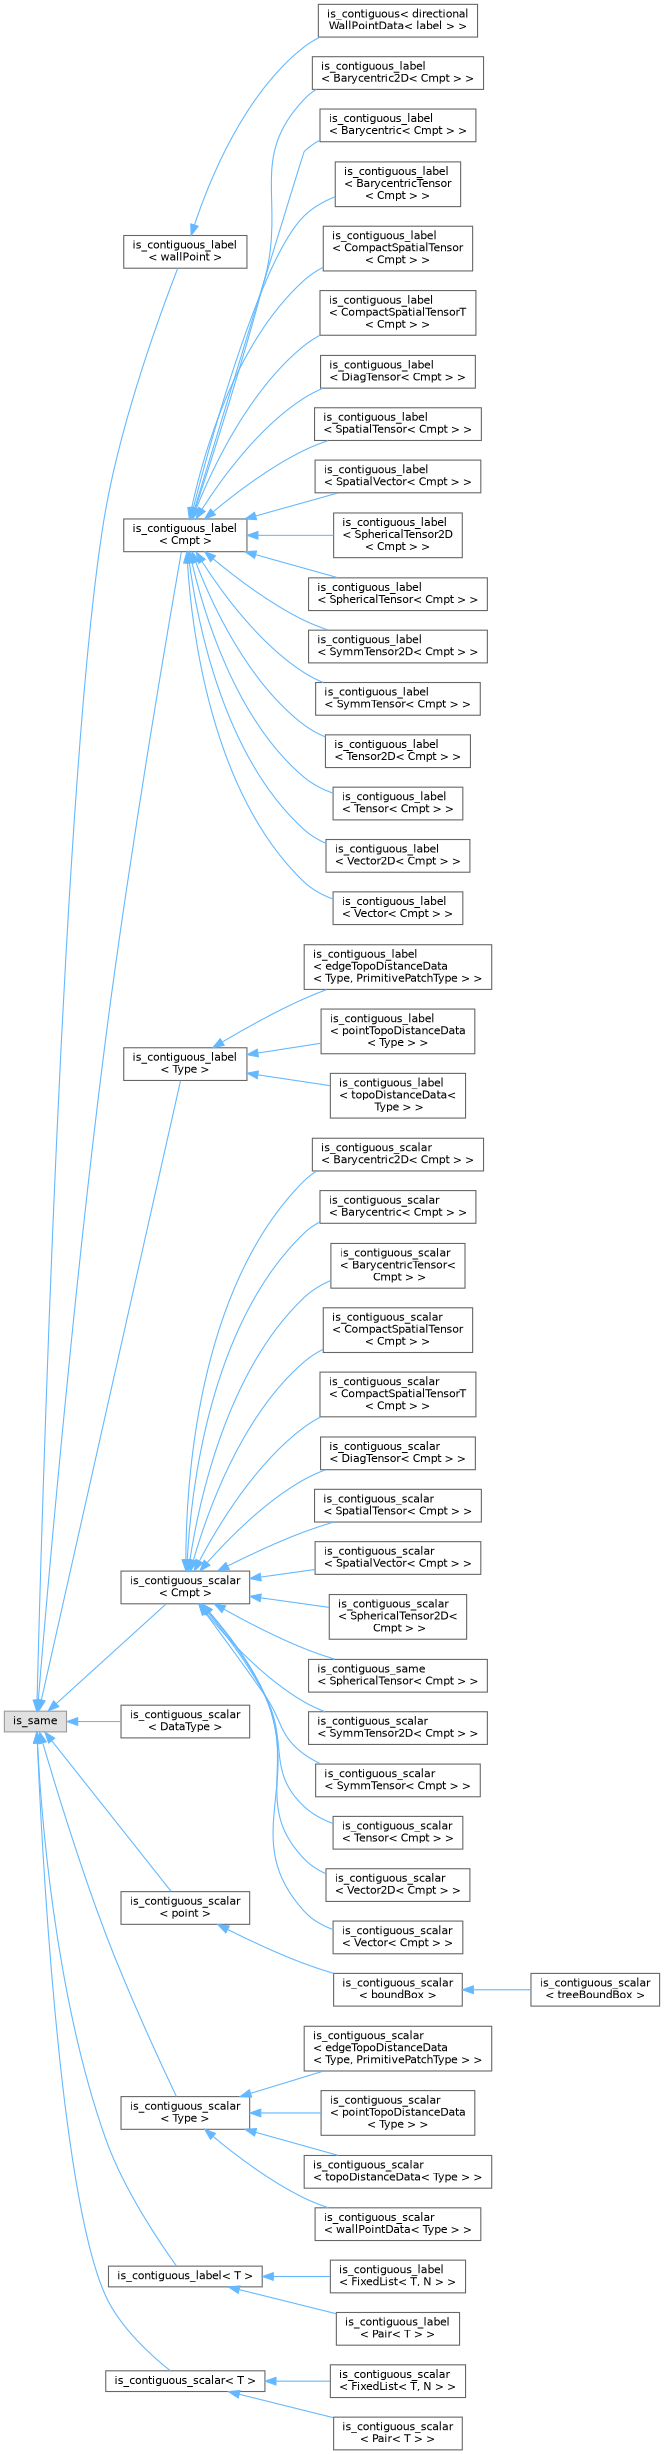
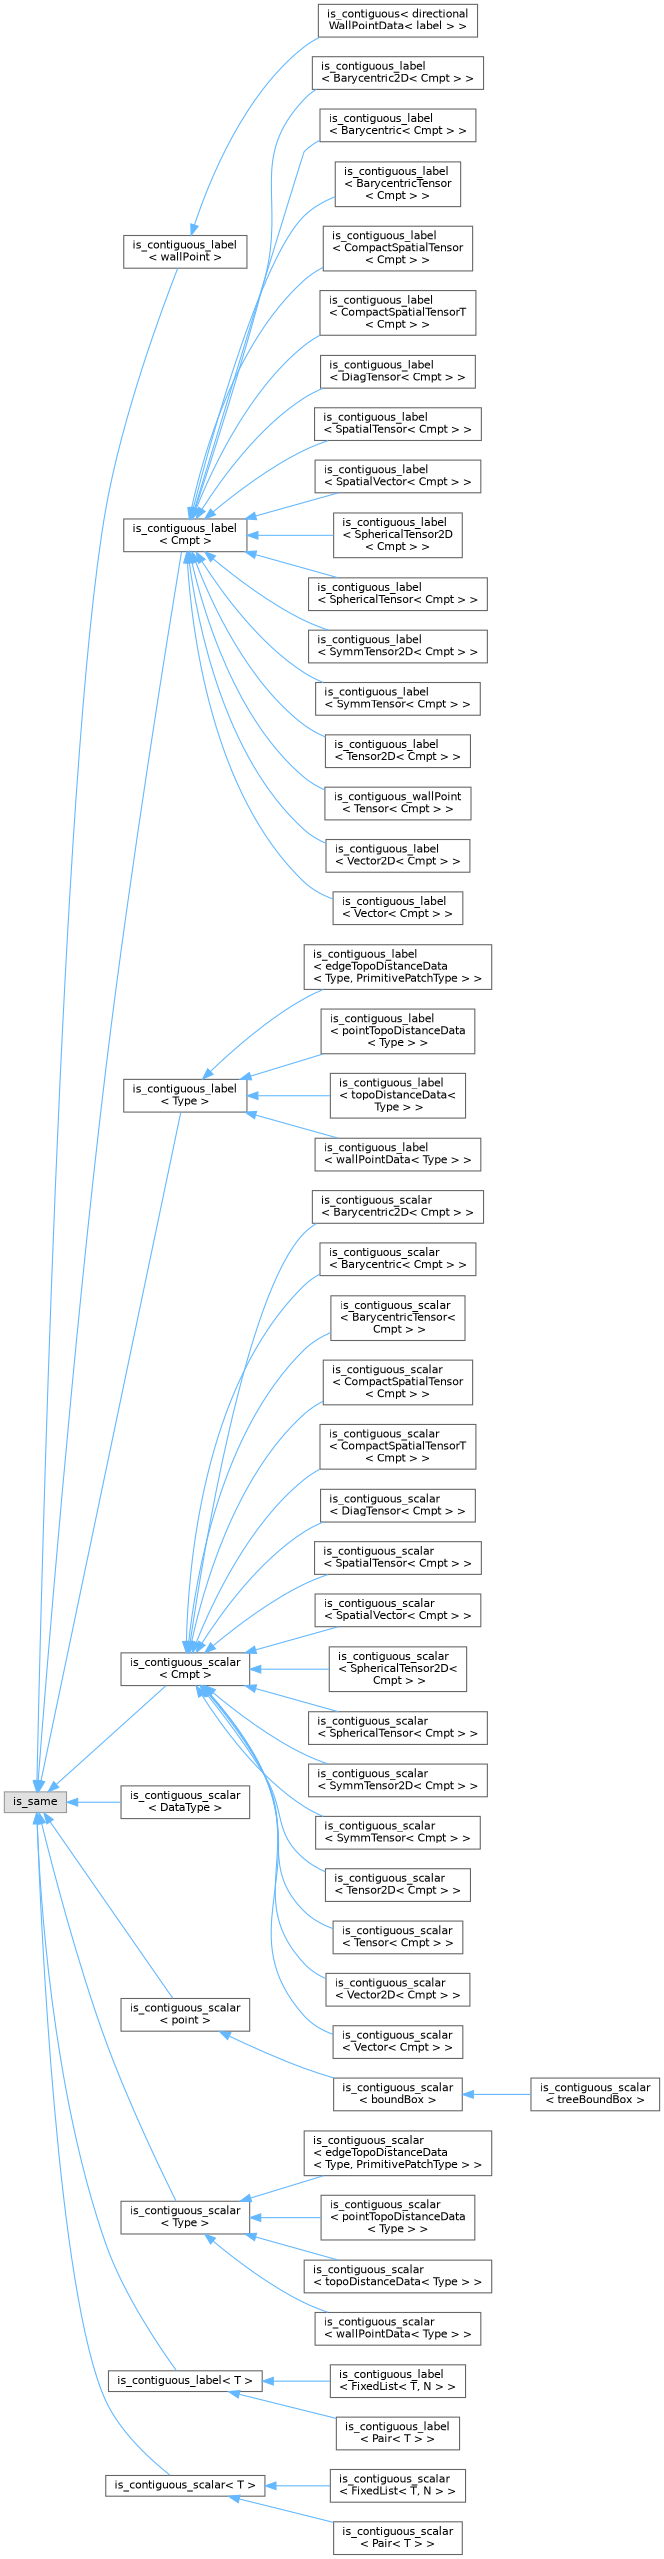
  digraph {
    rankdir=LR
    node [color=grey40 fillcolor=white fontname=Helvetica fontsize=10 shape=box style=filled]
    edge [color=steelblue1 dir=back fontname=Helvetica fontsize=10 labelfontname=Helvetica labelfontsize=10 style=solid]
    n1 [color=grey60 fillcolor="#E0E0E0" height=0.2 label=is_same width=0.4]
    n2 [height=0.2 label="is_contiguous_label\l\< wallPoint \>" width=0.4]
    n3 [height=0.2 label="is_contiguous_label\l\< Cmpt \>" width=0.4]
    n4 [height=0.2 label="is_contiguous_label\l\< Type \>" width=0.4]
    n5 [height=0.2 label="is_contiguous_scalar\l\< Cmpt \>" width=0.4]
    n6 [height=0.2 label="is_contiguous_scalar\l\< DataType \>" width=0.4]
    n7 [height=0.2 label="is_contiguous_scalar\l\< point \>" width=0.4]
    n8 [height=0.2 label="is_contiguous_scalar\l\< Type \>" width=0.4]
    n9 [height=0.2 label="is_contiguous_label\< T \>" width=0.4]
    n10 [height=0.2 label="is_contiguous_scalar\< T \>" width=0.4]
    n11 [height=0.2 label="is_contiguous\< directional\lWallPointData\< label \> \>" width=0.4]
    n12 [height=0.2 label="is_contiguous_label\l\< Barycentric2D\< Cmpt \> \>" width=0.4]
    n13 [height=0.2 label="is_contiguous_label\l\< Barycentric\< Cmpt \> \>" width=0.4]
    n14 [height=0.2 label="is_contiguous_label\l\< BarycentricTensor\l\< Cmpt \> \>" width=0.4]
    n15 [height=0.2 label="is_contiguous_label\l\< CompactSpatialTensor\l\< Cmpt \> \>" width=0.4]
    n16 [height=0.2 label="is_contiguous_label\l\< CompactSpatialTensorT\l\< Cmpt \> \>" width=0.4]
    n17 [height=0.2 label="is_contiguous_label\l\< DiagTensor\< Cmpt \> \>" width=0.4]
    n18 [height=0.2 label="is_contiguous_label\l\< SpatialTensor\< Cmpt \> \>" width=0.4]
    n19 [height=0.2 label="is_contiguous_label\l\< SpatialVector\< Cmpt \> \>" width=0.4]
    n20 [height=0.2 label="is_contiguous_label\l\< SphericalTensor2D\l\< Cmpt \> \>" width=0.4]
    n21 [height=0.2 label="is_contiguous_label\l\< SphericalTensor\< Cmpt \> \>" width=0.4]
    n22 [height=0.2 label="is_contiguous_label\l\< SymmTensor2D\< Cmpt \> \>" width=0.4]
    n23 [height=0.2 label="is_contiguous_label\l\< SymmTensor\< Cmpt \> \>" width=0.4]
    n24 [height=0.2 label="is_contiguous_label\l\< Tensor2D\< Cmpt \> \>" width=0.4]
-   n25 [height=0.2 label="is_contiguous_label\l\< Tensor\< Cmpt \> \>" width=0.4]
+   n25 [height=0.2 label="is_contiguous_wallPoint\l\< Tensor\< Cmpt \> \>" width=0.4]
    n26 [height=0.2 label="is_contiguous_label\l\< Vector2D\< Cmpt \> \>" width=0.4]
    n27 [height=0.2 label="is_contiguous_label\l\< Vector\< Cmpt \> \>" width=0.4]
    n28 [height=0.2 label="is_contiguous_label\l\< edgeTopoDistanceData\l\< Type, PrimitivePatchType \> \>" width=0.4]
    n29 [height=0.2 label="is_contiguous_label\l\< pointTopoDistanceData\l\< Type \> \>" width=0.4]
    n30 [height=0.2 label="is_contiguous_label\l\< topoDistanceData\<\l Type \> \>" width=0.4]
+   n31 [height=0.2 label="is_contiguous_label\l\< wallPointData\< Type \> \>" width=0.4]
    n32 [height=0.2 label="is_contiguous_scalar\l\< Barycentric2D\< Cmpt \> \>" width=0.4]
    n33 [height=0.2 label="is_contiguous_scalar\l\< Barycentric\< Cmpt \> \>" width=0.4]
    n34 [height=0.2 label="is_contiguous_scalar\l\< BarycentricTensor\<\l Cmpt \> \>" width=0.4]
    n35 [height=0.2 label="is_contiguous_scalar\l\< CompactSpatialTensor\l\< Cmpt \> \>" width=0.4]
    n36 [height=0.2 label="is_contiguous_scalar\l\< CompactSpatialTensorT\l\< Cmpt \> \>" width=0.4]
    n37 [height=0.2 label="is_contiguous_scalar\l\< DiagTensor\< Cmpt \> \>" width=0.4]
    n38 [height=0.2 label="is_contiguous_scalar\l\< SpatialTensor\< Cmpt \> \>" width=0.4]
    n39 [height=0.2 label="is_contiguous_scalar\l\< SpatialVector\< Cmpt \> \>" width=0.4]
    n40 [height=0.2 label="is_contiguous_scalar\l\< SphericalTensor2D\<\l Cmpt \> \>" width=0.4]
-   n41 [height=0.2 label="is_contiguous_same\l\< SphericalTensor\< Cmpt \> \>" width=0.4]
+   n41 [height=0.2 label="is_contiguous_scalar\l\< SphericalTensor\< Cmpt \> \>" width=0.4]
    n42 [height=0.2 label="is_contiguous_scalar\l\< SymmTensor2D\< Cmpt \> \>" width=0.4]
    n43 [height=0.2 label="is_contiguous_scalar\l\< SymmTensor\< Cmpt \> \>" width=0.4]
+   n44 [height=0.2 label="is_contiguous_scalar\l\< Tensor2D\< Cmpt \> \>" width=0.4]
    n45 [height=0.2 label="is_contiguous_scalar\l\< Tensor\< Cmpt \> \>" width=0.4]
    n46 [height=0.2 label="is_contiguous_scalar\l\< Vector2D\< Cmpt \> \>" width=0.4]
    n47 [height=0.2 label="is_contiguous_scalar\l\< Vector\< Cmpt \> \>" width=0.4]
    n48 [height=0.2 label="is_contiguous_scalar\l\< boundBox \>" width=0.4]
    n49 [height=0.2 label="is_contiguous_scalar\l\< edgeTopoDistanceData\l\< Type, PrimitivePatchType \> \>" width=0.4]
    n50 [height=0.2 label="is_contiguous_scalar\l\< pointTopoDistanceData\l\< Type \> \>" width=0.4]
    n51 [height=0.2 label="is_contiguous_scalar\l\< topoDistanceData\< Type \> \>" width=0.4]
    n52 [height=0.2 label="is_contiguous_scalar\l\< wallPointData\< Type \> \>" width=0.4]
    n53 [height=0.2 label="is_contiguous_label\l\< FixedList\< T, N \> \>" width=0.4]
    n54 [height=0.2 label="is_contiguous_label\l\< Pair\< T \> \>" width=0.4]
    n55 [height=0.2 label="is_contiguous_scalar\l\< FixedList\< T, N \> \>" width=0.4]
    n56 [height=0.2 label="is_contiguous_scalar\l\< Pair\< T \> \>" width=0.4]
    n57 [height=0.2 label="is_contiguous_scalar\l\< treeBoundBox \>" width=0.4]
    n1 -> n2
    n1 -> n3
    n1 -> n4
    n1 -> n5
    n1 -> n6
    n1 -> n7
    n1 -> n8
    n1 -> n9
    n1 -> n10
    n2 -> n11
    n3 -> n12
    n3 -> n13
    n3 -> n14
    n3 -> n15
    n3 -> n16
    n3 -> n17
    n3 -> n18
    n3 -> n19
    n3 -> n20
    n3 -> n21
    n3 -> n22
    n3 -> n23
    n3 -> n24
    n3 -> n25
    n3 -> n26
    n3 -> n27
    n4 -> n28
    n4 -> n29
    n4 -> n30
+   n4 -> n31
    n5 -> n32
    n5 -> n33
    n5 -> n34
    n5 -> n35
    n5 -> n36
    n5 -> n37
    n5 -> n38
    n5 -> n39
    n5 -> n40
    n5 -> n41
    n5 -> n42
    n5 -> n43
+   n5 -> n44
    n5 -> n45
    n5 -> n46
    n5 -> n47
    n7 -> n48
    n8 -> n49
    n8 -> n50
    n8 -> n51
    n8 -> n52
    n9 -> n53
    n9 -> n54
    n10 -> n55
    n10 -> n56
    n48 -> n57
  }
